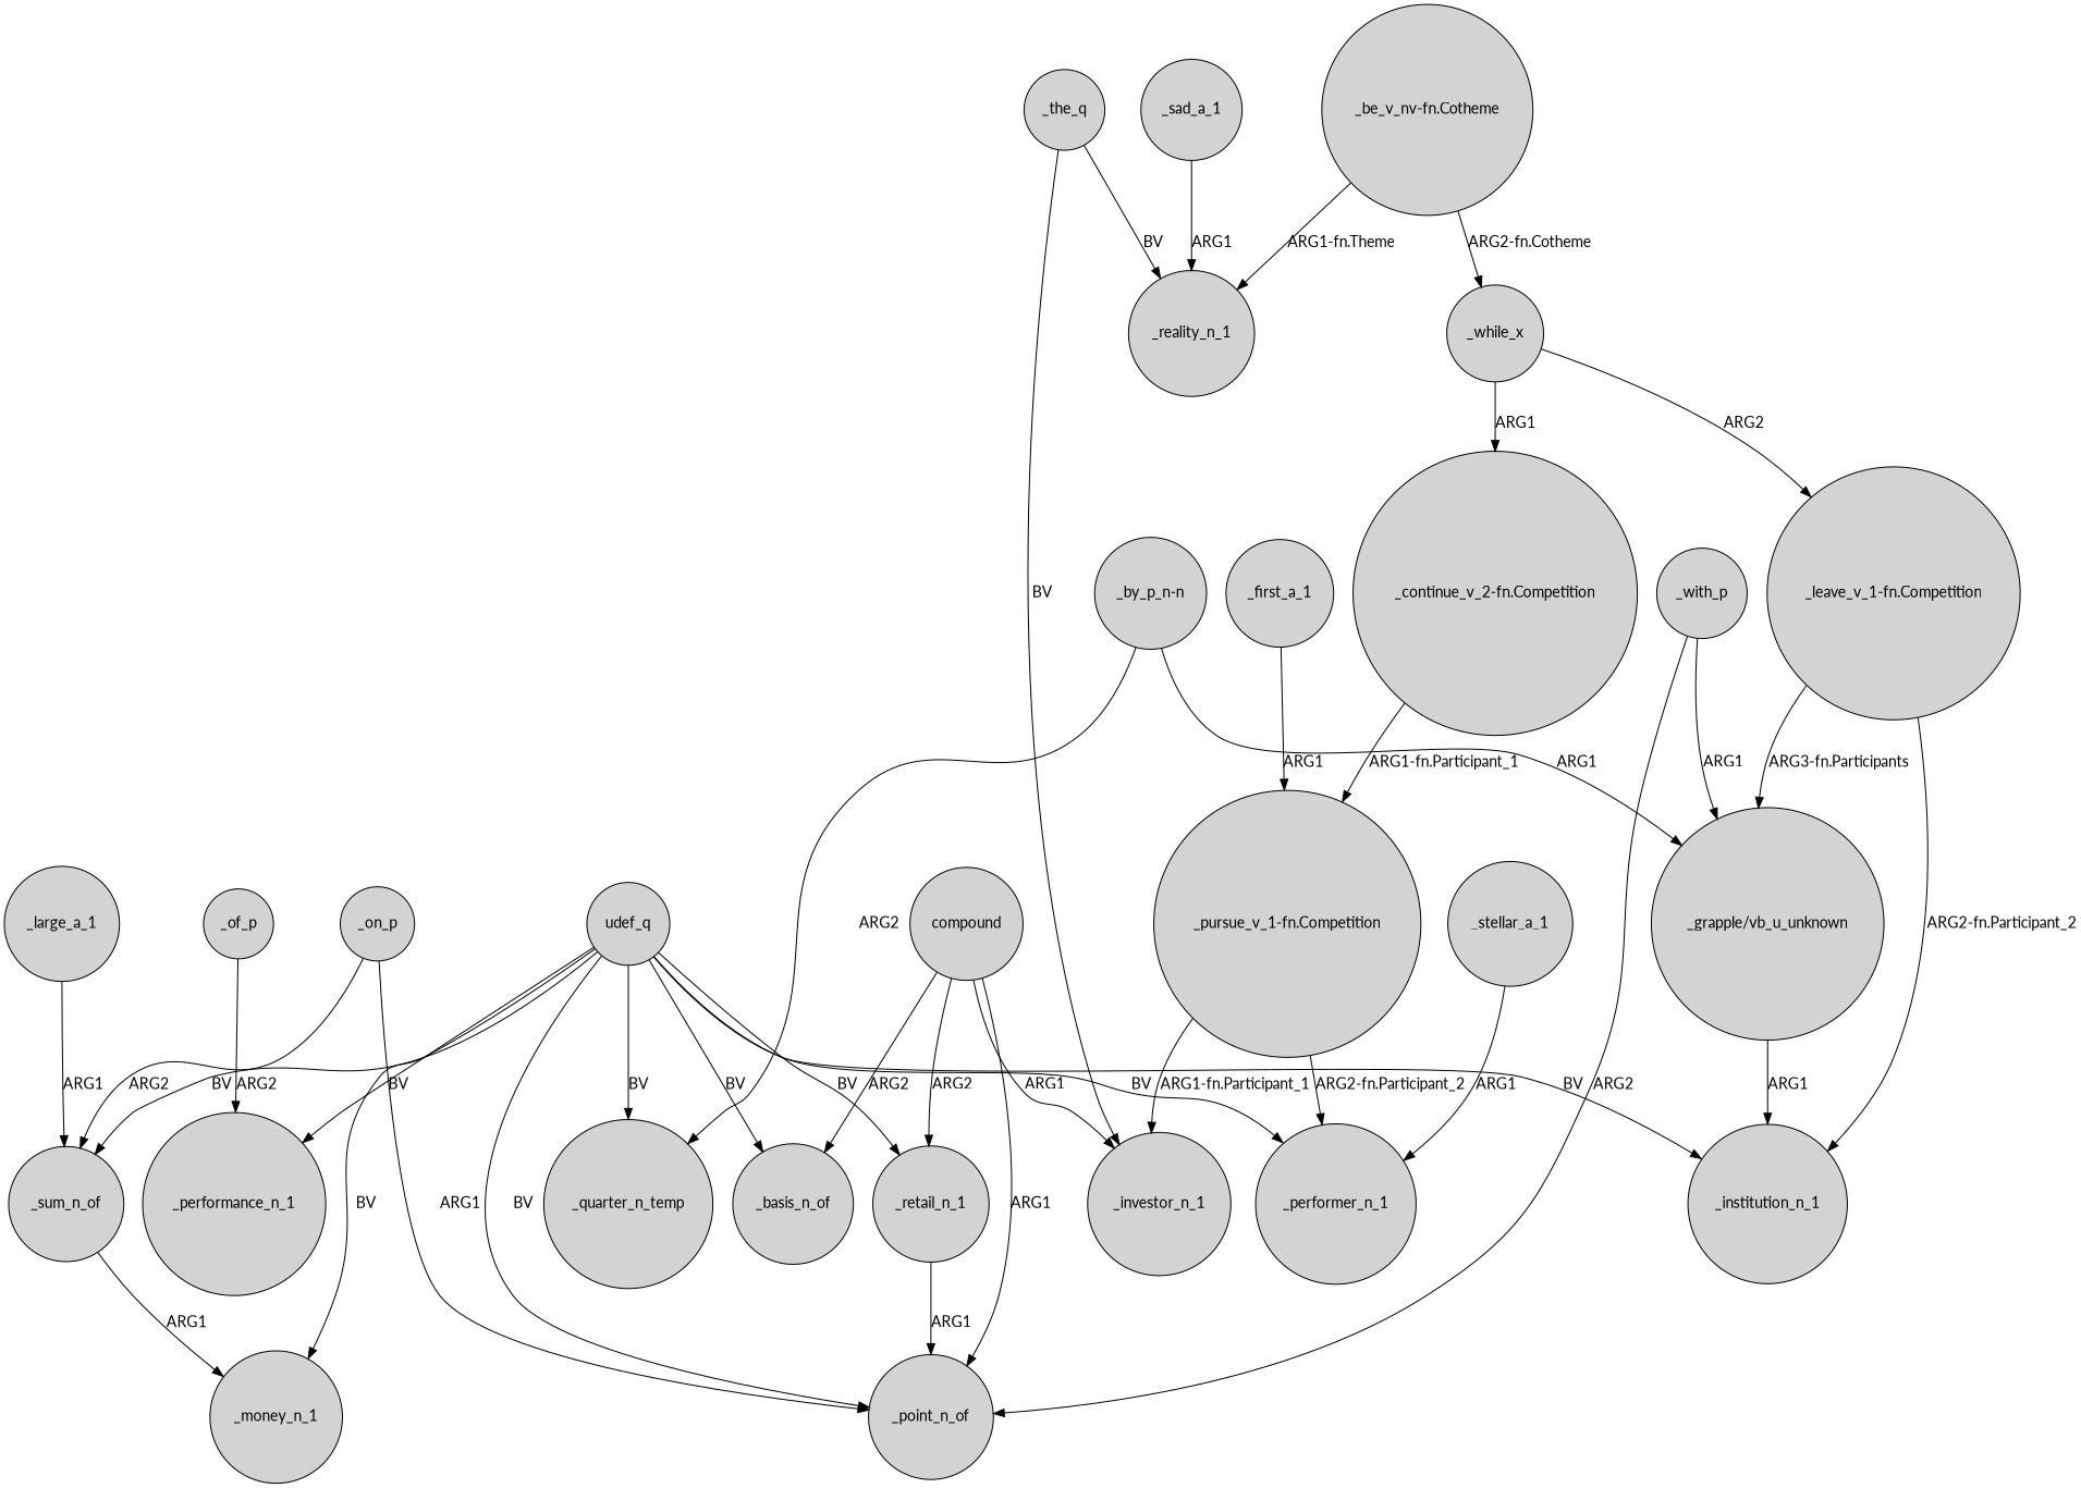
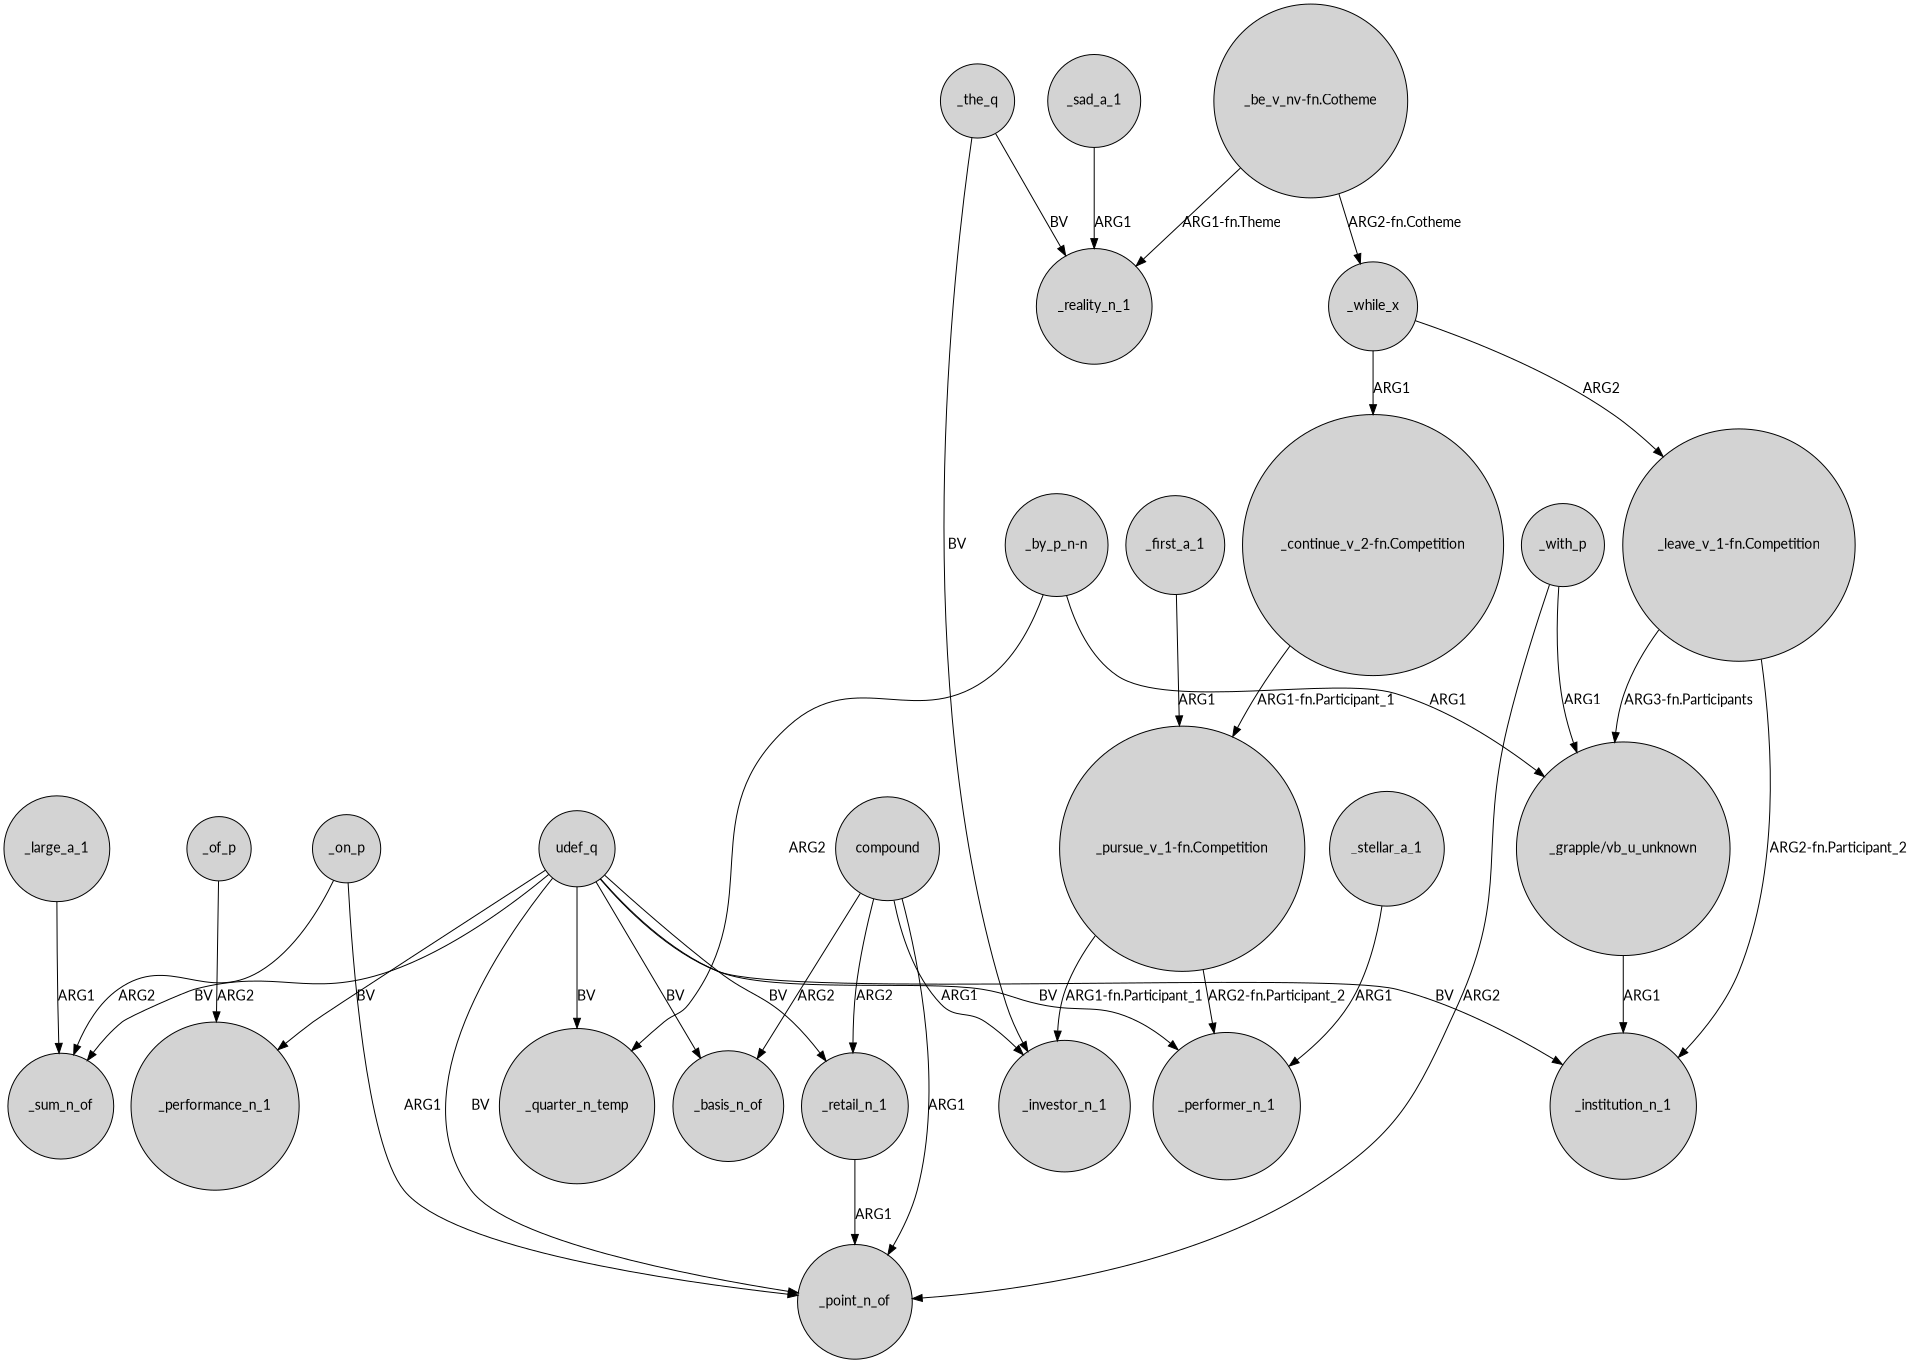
  digraph {
    fontname=Lato
    node [fontname=Lato shape=circle style=filled]
    edge [fontname=Lato]
    _of_p
    _performance_n_1
    _the_q
    _investor_n_1
    _reality_n_1
    "_be_v_nv-fn.Cotheme"
    _while_x
    "_leave_v_1-fn.Competition"
    "_continue_v_2-fn.Competition"
    udef_q
    _point_n_of
    _basis_n_of
    _sum_n_of
    _institution_n_1
    _retail_n_1
    _performer_n_1
-   _money_n_1
    _quarter_n_temp
    _large_a_1
    "_grapple/vb_u_unknown"
    _on_p
    "_pursue_v_1-fn.Competition"
    compound
    _with_p
    "_by_p_n-n"
    _sad_a_1
    _stellar_a_1
    _first_a_1
    _of_p -> _performance_n_1 [label=ARG2]
    _the_q -> _investor_n_1 [label=BV]
    _the_q -> _reality_n_1 [label=BV]
    "_be_v_nv-fn.Cotheme" -> _reality_n_1 [label="ARG1-fn.Theme"]
    "_be_v_nv-fn.Cotheme" -> _while_x [label="ARG2-fn.Cotheme"]
    _while_x -> "_leave_v_1-fn.Competition" [label=ARG2]
    _while_x -> "_continue_v_2-fn.Competition" [label=ARG1]
    "_leave_v_1-fn.Competition" -> _institution_n_1 [label="ARG2-fn.Participant_2"]
    "_leave_v_1-fn.Competition" -> "_grapple/vb_u_unknown" [label="ARG3-fn.Participants"]
    "_continue_v_2-fn.Competition" -> "_pursue_v_1-fn.Competition" [label="ARG1-fn.Participant_1"]
    udef_q -> _performance_n_1 [label=BV]
    udef_q -> _point_n_of [label=BV]
    udef_q -> _basis_n_of [label=BV]
    udef_q -> _sum_n_of [label=BV]
    udef_q -> _institution_n_1 [label=BV]
    udef_q -> _retail_n_1 [label=BV]
    udef_q -> _performer_n_1 [label=BV]
-   udef_q -> _money_n_1 [label=BV]
    udef_q -> _quarter_n_temp [label=BV]
-   _sum_n_of -> _money_n_1 [label=ARG1]
    _retail_n_1 -> _point_n_of [label=ARG1]
    _large_a_1 -> _sum_n_of [label=ARG1]
    "_grapple/vb_u_unknown" -> _institution_n_1 [label=ARG1]
    _on_p -> _point_n_of [label=ARG1]
    _on_p -> _sum_n_of [label=ARG2]
    "_pursue_v_1-fn.Competition" -> _investor_n_1 [label="ARG1-fn.Participant_1"]
    "_pursue_v_1-fn.Competition" -> _performer_n_1 [label="ARG2-fn.Participant_2"]
    compound -> _investor_n_1 [label=ARG1]
    compound -> _point_n_of [label=ARG1]
    compound -> _basis_n_of [label=ARG2]
    compound -> _retail_n_1 [label=ARG2]
    _with_p -> _point_n_of [label=ARG2]
    _with_p -> "_grapple/vb_u_unknown" [label=ARG1]
    "_by_p_n-n" -> _quarter_n_temp [label=ARG2]
    "_by_p_n-n" -> "_grapple/vb_u_unknown" [label=ARG1]
    _sad_a_1 -> _reality_n_1 [label=ARG1]
    _stellar_a_1 -> _performer_n_1 [label=ARG1]
    _first_a_1 -> "_pursue_v_1-fn.Competition" [label=ARG1]
  }
